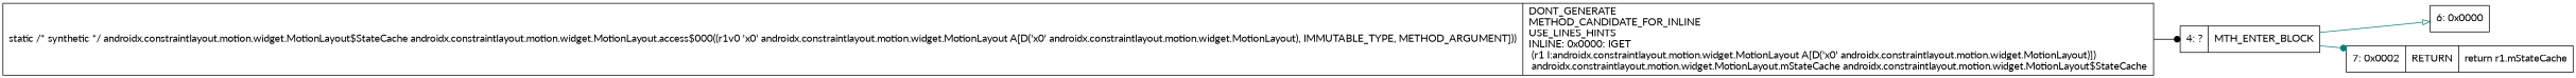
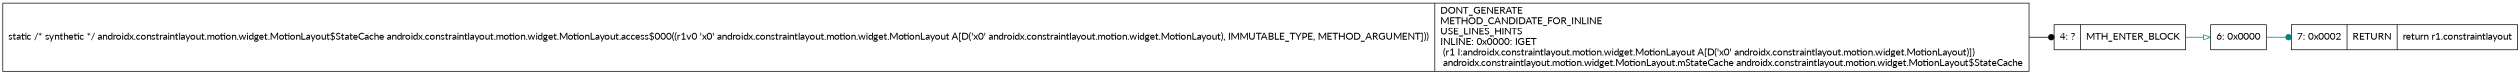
  digraph {
    fontname=Lato
    rankdir=LR
    node [fontname=Lato shape=record]
    edge [arrowhead=dot color=teal fontname=Lato]
    n1 [label="{4\:\ ?|MTH_ENTER_BLOCK\l}"]
    n2 [label="{6\:\ 0x0000}"]
-   n3 [label="{7\:\ 0x0002|RETURN\l|return r1.mStateCache\l}"]
+   n3 [label="{7\:\ 0x0002|RETURN\l|return r1.constraintlayout\l}"]
    n4 [label="{static \/* synthetic *\/ androidx.constraintlayout.motion.widget.MotionLayout$StateCache androidx.constraintlayout.motion.widget.MotionLayout.access$000((r1v0 'x0' androidx.constraintlayout.motion.widget.MotionLayout A[D('x0' androidx.constraintlayout.motion.widget.MotionLayout), IMMUTABLE_TYPE, METHOD_ARGUMENT]))  | DONT_GENERATE\lMETHOD_CANDIDATE_FOR_INLINE\lUSE_LINES_HINTS\lINLINE: 0x0000: IGET  \l  (r1 I:androidx.constraintlayout.motion.widget.MotionLayout A[D('x0' androidx.constraintlayout.motion.widget.MotionLayout)])\l androidx.constraintlayout.motion.widget.MotionLayout.mStateCache androidx.constraintlayout.motion.widget.MotionLayout$StateCache\l}"]
    n1 -> n2 [arrowhead=onormal]
-   n1 -> n3
+   n2 -> n3
    n4 -> n1 [color=black]
  }
